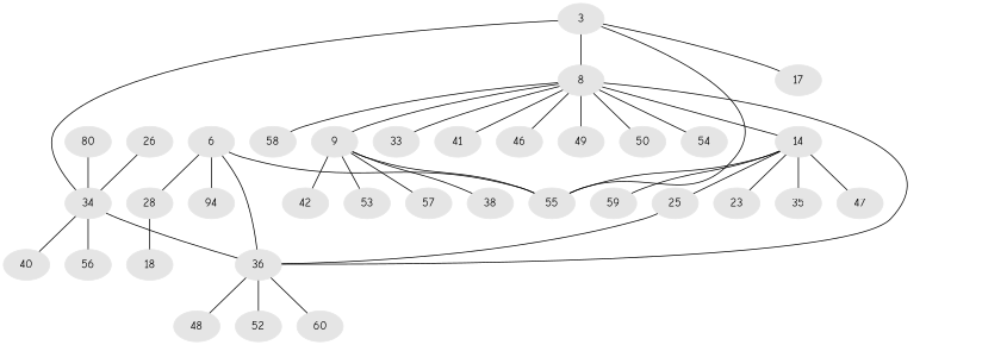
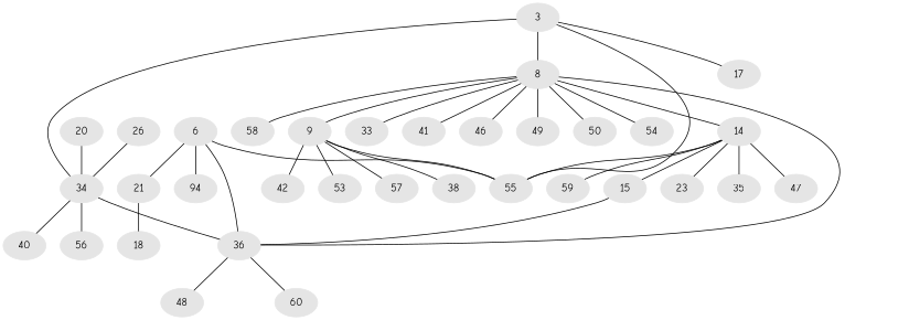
  graph {
    fontname="Comic Neue"
    node [color=gray90 fontname="Comic Neue" style=filled]
    edge [fontname="Comic Neue"]
    3 [super="+1"]
    8 [super="+7+2"]
    17
    34 [super="+12"]
    55 [super="+5"]
    36 [super="+16+11+19+22+25"]
    9
    14 [super="+13"]
    33
    41
    46
    49
    50
    54
    58 [super="+37"]
    40
    56 [super="+24+51"]
    6 [super="+4"]
-   28
+   28 [label=21]
    n20 [label=94 super="+43"]
    18
    48
-   52
    60 [super="+45"]
    38
    42
    53
    57 [super="+29"]
-   15 [label=25]
+   15
    23
    35
    47 [super="+30"]
    59
-   20 [label=80]
+   20
    26
    3 -- 8 [weight=2]
    3 -- 17
    3 -- 34
    3 -- 55
    8 -- 36
    8 -- 9 [weight=2]
    8 -- 14 [weight=2]
    8 -- 33
    8 -- 41
    8 -- 46
    8 -- 49
    8 -- 50
    8 -- 54
    8 -- 58
    34 -- 36 [weight=2]
    34 -- 40
    34 -- 56
    36 -- 48
-   36 -- 52
    36 -- 60
    9 -- 55
    9 -- 38
    9 -- 42
    9 -- 53
    9 -- 57
    14 -- 55 [weight=2]
    14 -- 15 [weight=2]
    14 -- 23
    14 -- 35
    14 -- 47
    14 -- 59
    6 -- 55 [weight=2]
    6 -- 36
    6 -- 28
    6 -- n20
    28 -- 18
    15 -- 36
    20 -- 34
    26 -- 34
  }
